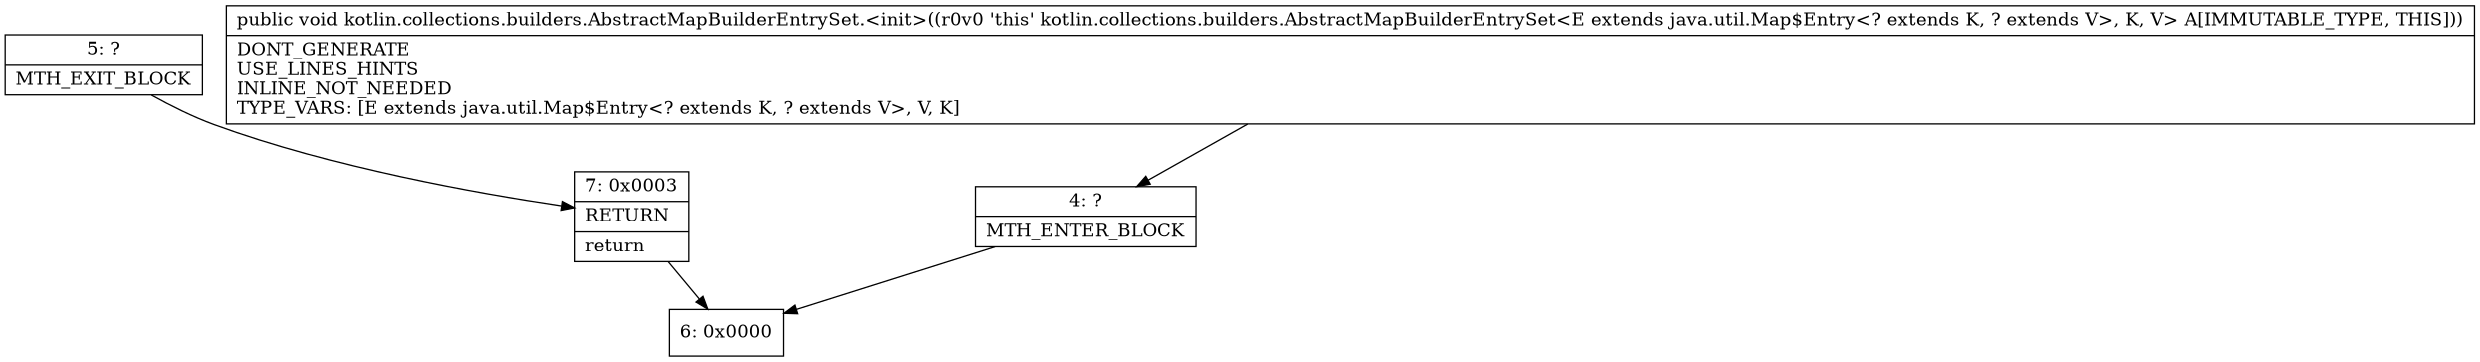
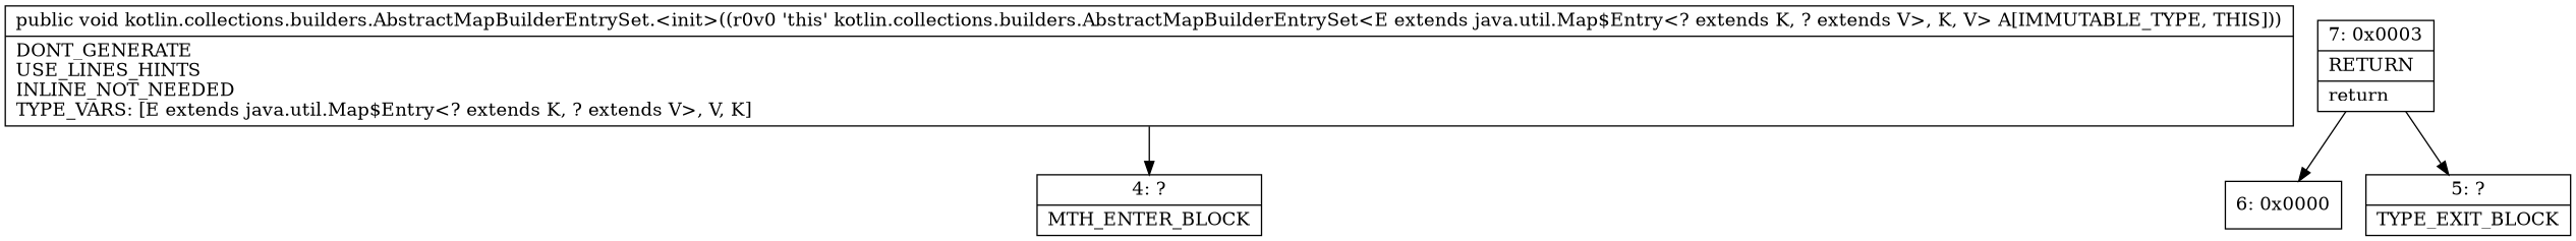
  digraph {
    node [shape=record]
    n1 [label="{4\:\ ?|MTH_ENTER_BLOCK\l}"]
    n2 [label="{6\:\ 0x0000}"]
    n3 [label="{7\:\ 0x0003|RETURN\l|return\l}"]
-   n4 [label="{5\:\ ?|MTH_EXIT_BLOCK\l}"]
+   n4 [label="{5\:\ ?|TYPE_EXIT_BLOCK\l}"]
    n5 [label="{public void kotlin.collections.builders.AbstractMapBuilderEntrySet.\<init\>((r0v0 'this' kotlin.collections.builders.AbstractMapBuilderEntrySet\<E extends java.util.Map$Entry\<? extends K, ? extends V\>, K, V\> A[IMMUTABLE_TYPE, THIS]))  | DONT_GENERATE\lUSE_LINES_HINTS\lINLINE_NOT_NEEDED\lTYPE_VARS: [E extends java.util.Map$Entry\<? extends K, ? extends V\>, V, K]\l}"]
-   n1 -> n2
    n3 -> n2
-   n4 -> n3
+   n3 -> n4
    n5 -> n1
  }
